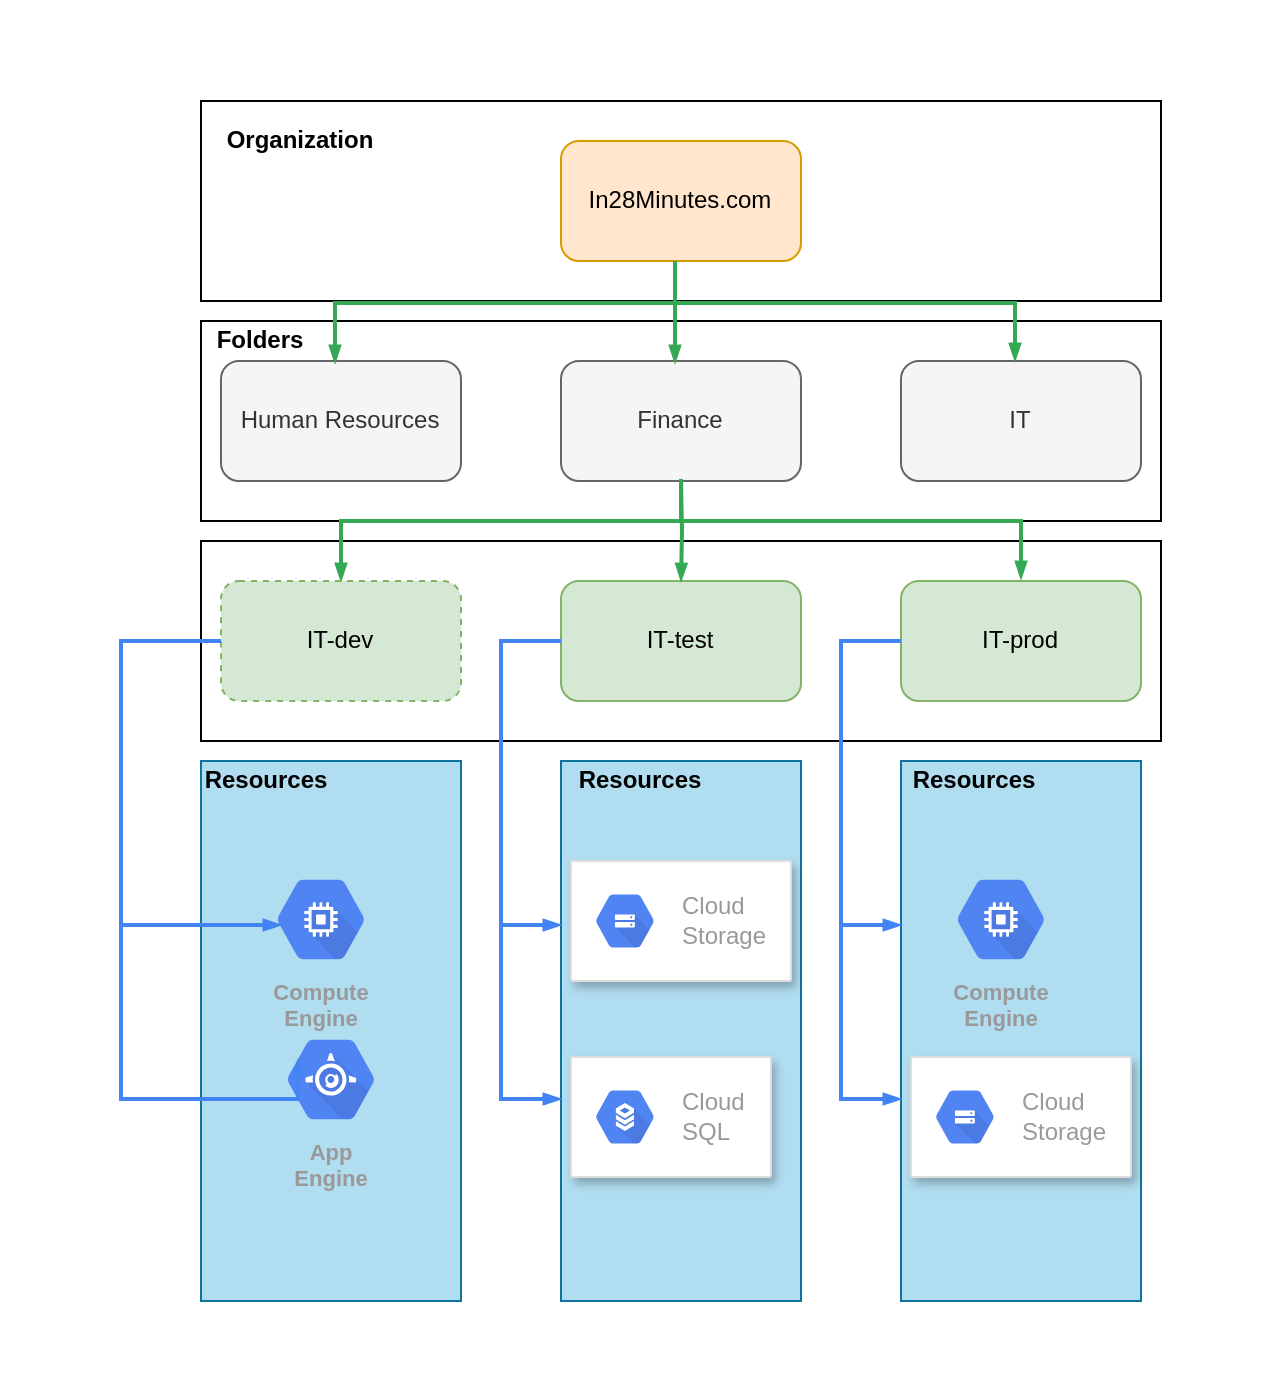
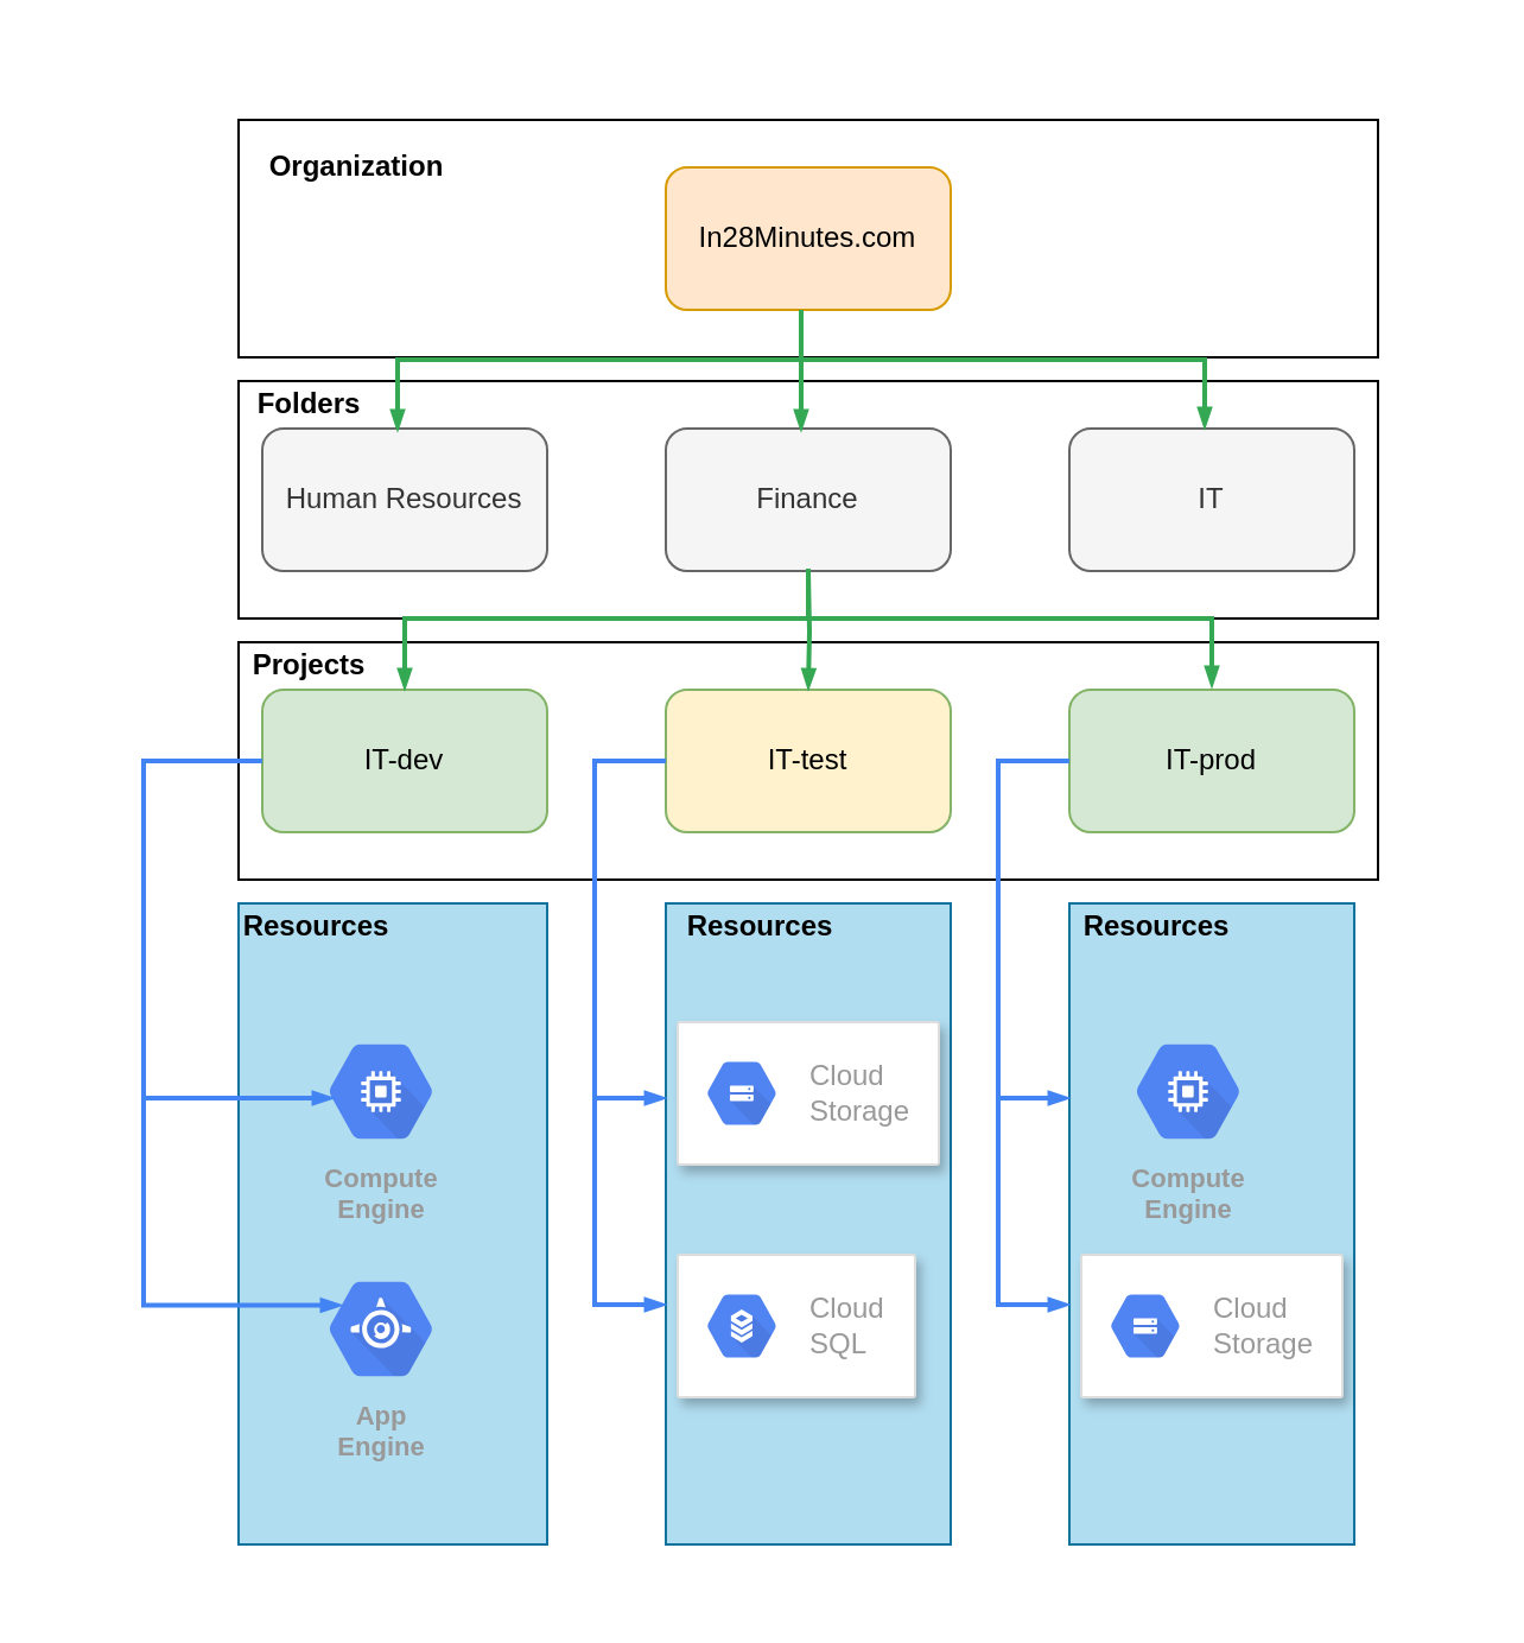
  <mxCell id="0" />
  <mxCell id="1" parent="0" />
  <mxCell id="2" value="" style="rounded=0;whiteSpace=wrap;html=1;strokeColor=#FFFFFF;" vertex="1" parent="1"><mxGeometry x="20" y="20" width="600" height="650" as="geometry" /></mxCell>
  <mxCell id="3" value="" style="rounded=0;whiteSpace=wrap;html=1;fillColor=#b1ddf0;strokeColor=#10739e;" vertex="1" parent="1"><mxGeometry x="450" y="380" width="120" height="270" as="geometry" /></mxCell>
  <mxCell id="4" value="" style="rounded=0;whiteSpace=wrap;html=1;fillColor=#b1ddf0;strokeColor=#10739e;" vertex="1" parent="1"><mxGeometry x="280" y="380" width="120" height="270" as="geometry" /></mxCell>
  <mxCell id="5" value="" style="rounded=0;whiteSpace=wrap;html=1;fillColor=#b1ddf0;strokeColor=#10739e;" vertex="1" parent="1"><mxGeometry x="100" y="380" width="130" height="270" as="geometry" /></mxCell>
  <mxCell id="6" value="" style="rounded=0;whiteSpace=wrap;html=1;" vertex="1" parent="1"><mxGeometry x="100" y="270" width="480" height="100" as="geometry" /></mxCell>
  <mxCell id="7" value="" style="rounded=0;whiteSpace=wrap;html=1;" vertex="1" parent="1"><mxGeometry x="100" y="160" width="480" height="100" as="geometry" /></mxCell>
  <mxCell id="8" value="" style="rounded=0;whiteSpace=wrap;html=1;" vertex="1" parent="1"><mxGeometry x="100" y="50" width="480" height="100" as="geometry" /></mxCell>
  <mxCell id="9" value="In28Minutes.com" style="rounded=1;whiteSpace=wrap;html=1;fillColor=#ffe6cc;strokeColor=#d79b00;" vertex="1" parent="1"><mxGeometry x="280" y="70" width="120" height="60" as="geometry" /></mxCell>
  <mxCell id="10" value="Human Resources" style="rounded=1;whiteSpace=wrap;html=1;fillColor=#f5f5f5;strokeColor=#666666;fontColor=#333333;" vertex="1" parent="1"><mxGeometry x="110" y="180" width="120" height="60" as="geometry" /></mxCell>
  <mxCell id="11" value="Finance" style="rounded=1;whiteSpace=wrap;html=1;fillColor=#f5f5f5;strokeColor=#666666;fontColor=#333333;" vertex="1" parent="1"><mxGeometry x="280" y="180" width="120" height="60" as="geometry" /></mxCell>
  <mxCell id="12" value="IT" style="rounded=1;whiteSpace=wrap;html=1;fillColor=#f5f5f5;strokeColor=#666666;fontColor=#333333;" vertex="1" parent="1"><mxGeometry x="450" y="180" width="120" height="60" as="geometry" /></mxCell>
- <mxCell id="13" value="IT-dev" style="rounded=1;whiteSpace=wrap;html=1;fillColor=#d5e8d4;strokeColor=#82b366;dashed=1;" vertex="1" parent="1"><mxGeometry x="110" y="290" width="120" height="60" as="geometry" /></mxCell>
- <mxCell id="14" value="IT-test" style="rounded=1;whiteSpace=wrap;html=1;fillColor=#d5e8d4;strokeColor=#82b366;" vertex="1" parent="1"><mxGeometry x="280" y="290" width="120" height="60" as="geometry" /></mxCell>
+ <mxCell id="13" value="IT-dev" style="rounded=1;whiteSpace=wrap;html=1;fillColor=#d5e8d4;strokeColor=#82b366;" vertex="1" parent="1"><mxGeometry x="110" y="290" width="120" height="60" as="geometry" /></mxCell>
+ <mxCell id="14" value="IT-test" style="rounded=1;whiteSpace=wrap;html=1;fillColor=#fff2cc;strokeColor=#82b366;" vertex="1" parent="1"><mxGeometry x="280" y="290" width="120" height="60" as="geometry" /></mxCell>
  <mxCell id="15" value="IT-prod" style="rounded=1;whiteSpace=wrap;html=1;fillColor=#d5e8d4;strokeColor=#82b366;" vertex="1" parent="1"><mxGeometry x="450" y="290" width="120" height="60" as="geometry" /></mxCell>
  <mxCell id="16" value="Compute&#10;Engine" style="html=1;fillColor=#5184F3;strokeColor=none;verticalAlign=top;labelPosition=center;verticalLabelPosition=bottom;align=center;spacingTop=-6;fontSize=11;fontStyle=1;fontColor=#999999;shape=mxgraph.gcp2.hexIcon;prIcon=compute_engine" vertex="1" parent="1"><mxGeometry x="127" y="430" width="66" height="58.5" as="geometry" /></mxCell>
- <mxCell id="17" value="App&#10;Engine" style="html=1;fillColor=#5184F3;strokeColor=none;verticalAlign=top;labelPosition=center;verticalLabelPosition=bottom;align=center;spacingTop=-6;fontSize=11;fontStyle=1;fontColor=#999999;shape=mxgraph.gcp2.hexIcon;prIcon=app_engine" vertex="1" parent="1"><mxGeometry x="132" y="510" width="66" height="58.5" as="geometry" /></mxCell>
+ <mxCell id="17" value="App&#10;Engine" style="html=1;fillColor=#5184F3;strokeColor=none;verticalAlign=top;labelPosition=center;verticalLabelPosition=bottom;align=center;spacingTop=-6;fontSize=11;fontStyle=1;fontColor=#999999;shape=mxgraph.gcp2.hexIcon;prIcon=app_engine" vertex="1" parent="1"><mxGeometry x="127" y="530" width="66" height="58.5" as="geometry" /></mxCell>
  <mxCell id="18" value="" style="strokeColor=#dddddd;shadow=1;strokeWidth=1;rounded=1;absoluteArcSize=1;arcSize=2;" vertex="1" parent="1"><mxGeometry x="285" y="430" width="110" height="60" as="geometry" /></mxCell>
  <mxCell id="19" value="Cloud&#10;Storage" style="dashed=0;connectable=0;html=1;fillColor=#5184F3;strokeColor=none;shape=mxgraph.gcp2.hexIcon;prIcon=cloud_storage;part=1;labelPosition=right;verticalLabelPosition=middle;align=left;verticalAlign=middle;spacingLeft=5;fontColor=#999999;fontSize=12;" vertex="1" parent="18"><mxGeometry y="0.5" width="44" height="39" relative="1" as="geometry"><mxPoint x="5" y="-19.5" as="offset" /></mxGeometry></mxCell>
  <mxCell id="20" value="" style="strokeColor=#dddddd;shadow=1;strokeWidth=1;rounded=1;absoluteArcSize=1;arcSize=2;" vertex="1" parent="1"><mxGeometry x="285" y="528" width="100" height="60" as="geometry" /></mxCell>
  <mxCell id="21" value="Cloud&#10;SQL" style="dashed=0;connectable=0;html=1;fillColor=#5184F3;strokeColor=none;shape=mxgraph.gcp2.hexIcon;prIcon=cloud_sql;part=1;labelPosition=right;verticalLabelPosition=middle;align=left;verticalAlign=middle;spacingLeft=5;fontColor=#999999;fontSize=12;" vertex="1" parent="20"><mxGeometry y="0.5" width="44" height="39" relative="1" as="geometry"><mxPoint x="5" y="-19.5" as="offset" /></mxGeometry></mxCell>
  <mxCell id="22" value="Compute&#10;Engine" style="html=1;fillColor=#5184F3;strokeColor=none;verticalAlign=top;labelPosition=center;verticalLabelPosition=bottom;align=center;spacingTop=-6;fontSize=11;fontStyle=1;fontColor=#999999;shape=mxgraph.gcp2.hexIcon;prIcon=compute_engine" vertex="1" parent="1"><mxGeometry x="467" y="430" width="66" height="58.5" as="geometry" /></mxCell>
  <mxCell id="23" value="" style="edgeStyle=orthogonalEdgeStyle;fontSize=12;html=1;endArrow=blockThin;endFill=1;rounded=0;strokeWidth=2;endSize=4;startSize=4;dashed=0;strokeColor=#4284F3;exitX=0;exitY=0.5;exitDx=0;exitDy=0;entryX=0.25;entryY=0.33;entryDx=0;entryDy=0;entryPerimeter=0;" edge="1" parent="1" source="13" target="17"><mxGeometry width="100" relative="1" as="geometry"><mxPoint x="-20" y="370" as="sourcePoint" /><mxPoint x="60" y="580" as="targetPoint" /><Array as="points"><mxPoint x="60" y="320" /><mxPoint x="60" y="549" /></Array></mxGeometry></mxCell>
  <mxCell id="24" value="" style="edgeStyle=orthogonalEdgeStyle;fontSize=12;html=1;endArrow=blockThin;endFill=1;rounded=0;strokeWidth=2;endSize=4;startSize=4;dashed=0;strokeColor=#4284F3;" edge="1" parent="1"><mxGeometry width="100" relative="1" as="geometry"><mxPoint x="60" y="462" as="sourcePoint" /><mxPoint x="140" y="462" as="targetPoint" /></mxGeometry></mxCell>
  <mxCell id="25" value="" style="edgeStyle=orthogonalEdgeStyle;fontSize=12;html=1;endArrow=blockThin;endFill=1;rounded=0;strokeWidth=2;endSize=4;startSize=4;dashed=0;strokeColor=#4284F3;exitX=0;exitY=0.5;exitDx=0;exitDy=0;" edge="1" parent="1"><mxGeometry width="100" relative="1" as="geometry"><mxPoint x="280" y="320" as="sourcePoint" /><mxPoint x="280" y="549" as="targetPoint" /><Array as="points"><mxPoint x="250" y="320" /><mxPoint x="250" y="549" /></Array></mxGeometry></mxCell>
  <mxCell id="26" value="" style="edgeStyle=orthogonalEdgeStyle;fontSize=12;html=1;endArrow=blockThin;endFill=1;rounded=0;strokeWidth=2;endSize=4;startSize=4;dashed=0;strokeColor=#4284F3;" edge="1" parent="1"><mxGeometry width="100" relative="1" as="geometry"><mxPoint x="250" y="462" as="sourcePoint" /><mxPoint x="280" y="462" as="targetPoint" /></mxGeometry></mxCell>
  <mxCell id="27" value="" style="edgeStyle=orthogonalEdgeStyle;fontSize=12;html=1;endArrow=blockThin;endFill=1;rounded=0;strokeWidth=2;endSize=4;startSize=4;dashed=0;strokeColor=#4284F3;exitX=0;exitY=0.5;exitDx=0;exitDy=0;" edge="1" parent="1"><mxGeometry width="100" relative="1" as="geometry"><mxPoint x="450" y="320" as="sourcePoint" /><mxPoint x="450" y="549" as="targetPoint" /><Array as="points"><mxPoint x="420" y="320" /><mxPoint x="420" y="549" /></Array></mxGeometry></mxCell>
  <mxCell id="28" value="" style="edgeStyle=orthogonalEdgeStyle;fontSize=12;html=1;endArrow=blockThin;endFill=1;rounded=0;strokeWidth=2;endSize=4;startSize=4;dashed=0;strokeColor=#4284F3;" edge="1" parent="1"><mxGeometry width="100" relative="1" as="geometry"><mxPoint x="420" y="462" as="sourcePoint" /><mxPoint x="450" y="462" as="targetPoint" /></mxGeometry></mxCell>
  <mxCell id="29" value="" style="strokeColor=#dddddd;shadow=1;strokeWidth=1;rounded=1;absoluteArcSize=1;arcSize=2;" vertex="1" parent="1"><mxGeometry x="455" y="528" width="110" height="60" as="geometry" /></mxCell>
  <mxCell id="30" value="Cloud&#10;Storage" style="dashed=0;connectable=0;html=1;fillColor=#5184F3;strokeColor=none;shape=mxgraph.gcp2.hexIcon;prIcon=cloud_storage;part=1;labelPosition=right;verticalLabelPosition=middle;align=left;verticalAlign=middle;spacingLeft=5;fontColor=#999999;fontSize=12;" vertex="1" parent="29"><mxGeometry y="0.5" width="44" height="39" relative="1" as="geometry"><mxPoint x="5" y="-19.5" as="offset" /></mxGeometry></mxCell>
  <mxCell id="31" value="" style="edgeStyle=orthogonalEdgeStyle;fontSize=12;html=1;endArrow=blockThin;endFill=1;rounded=0;strokeWidth=2;endSize=4;startSize=4;strokeColor=#34A853;dashed=0;exitX=0.5;exitY=1;exitDx=0;exitDy=0;" edge="1" parent="1" source="11" target="13"><mxGeometry width="100" relative="1" as="geometry"><mxPoint x="630" y="190" as="sourcePoint" /><mxPoint x="730" y="190" as="targetPoint" /><Array as="points"><mxPoint x="340" y="260" /><mxPoint x="170" y="260" /></Array></mxGeometry></mxCell>
  <mxCell id="32" value="" style="edgeStyle=orthogonalEdgeStyle;fontSize=12;html=1;endArrow=blockThin;endFill=1;rounded=0;strokeWidth=2;endSize=4;startSize=4;strokeColor=#34A853;dashed=0;entryX=0.5;entryY=0;entryDx=0;entryDy=0;" edge="1" parent="1" target="14"><mxGeometry width="100" relative="1" as="geometry"><mxPoint x="340" y="240" as="sourcePoint" /><mxPoint x="730" y="250" as="targetPoint" /></mxGeometry></mxCell>
  <mxCell id="33" value="" style="edgeStyle=orthogonalEdgeStyle;fontSize=12;html=1;endArrow=blockThin;endFill=1;rounded=0;strokeWidth=2;endSize=4;startSize=4;strokeColor=#34A853;dashed=0;entryX=0.5;entryY=0;entryDx=0;entryDy=0;" edge="1" parent="1"><mxGeometry width="100" relative="1" as="geometry"><mxPoint x="340" y="239" as="sourcePoint" /><mxPoint x="510" y="289" as="targetPoint" /><Array as="points"><mxPoint x="340" y="260" /><mxPoint x="510" y="260" /></Array></mxGeometry></mxCell>
  <mxCell id="34" value="Organization" style="text;html=1;strokeColor=none;fillColor=none;align=center;verticalAlign=middle;whiteSpace=wrap;rounded=0;fontStyle=1" vertex="1" parent="1"><mxGeometry x="130" y="60" width="40" height="20" as="geometry" /></mxCell>
  <mxCell id="35" value="Folders" style="text;html=1;strokeColor=none;fillColor=none;align=center;verticalAlign=middle;whiteSpace=wrap;rounded=0;fontStyle=1" vertex="1" parent="1"><mxGeometry x="110" y="160" width="40" height="20" as="geometry" /></mxCell>
+ <mxCell id="36" value="Projects" style="text;html=1;strokeColor=none;fillColor=none;align=center;verticalAlign=middle;whiteSpace=wrap;rounded=0;fontStyle=1" vertex="1" parent="1"><mxGeometry x="110" y="270" width="40" height="20" as="geometry" /></mxCell>
  <mxCell id="37" value="Resources" style="text;html=1;strokeColor=none;fillColor=none;align=center;verticalAlign=middle;whiteSpace=wrap;rounded=0;fontStyle=1" vertex="1" parent="1"><mxGeometry x="113" y="380" width="40" height="20" as="geometry" /></mxCell>
  <mxCell id="38" value="Resources" style="text;html=1;strokeColor=none;fillColor=none;align=center;verticalAlign=middle;whiteSpace=wrap;rounded=0;fontStyle=1" vertex="1" parent="1"><mxGeometry x="300" y="380" width="40" height="20" as="geometry" /></mxCell>
  <mxCell id="39" value="Resources" style="text;html=1;strokeColor=none;fillColor=none;align=center;verticalAlign=middle;whiteSpace=wrap;rounded=0;fontStyle=1" vertex="1" parent="1"><mxGeometry x="467" y="380" width="40" height="20" as="geometry" /></mxCell>
  <mxCell id="40" value="" style="edgeStyle=orthogonalEdgeStyle;fontSize=12;html=1;endArrow=blockThin;endFill=1;rounded=0;strokeWidth=2;endSize=4;startSize=4;strokeColor=#34A853;dashed=0;exitX=0.5;exitY=1;exitDx=0;exitDy=0;" edge="1" parent="1"><mxGeometry width="100" relative="1" as="geometry"><mxPoint x="337" y="131" as="sourcePoint" /><mxPoint x="167" y="181" as="targetPoint" /><Array as="points"><mxPoint x="337" y="151" /><mxPoint x="167" y="151" /></Array></mxGeometry></mxCell>
  <mxCell id="41" value="" style="edgeStyle=orthogonalEdgeStyle;fontSize=12;html=1;endArrow=blockThin;endFill=1;rounded=0;strokeWidth=2;endSize=4;startSize=4;strokeColor=#34A853;dashed=0;entryX=0.5;entryY=0;entryDx=0;entryDy=0;" edge="1" parent="1"><mxGeometry width="100" relative="1" as="geometry"><mxPoint x="337" y="131" as="sourcePoint" /><mxPoint x="337" y="181" as="targetPoint" /></mxGeometry></mxCell>
  <mxCell id="42" value="" style="edgeStyle=orthogonalEdgeStyle;fontSize=12;html=1;endArrow=blockThin;endFill=1;rounded=0;strokeWidth=2;endSize=4;startSize=4;strokeColor=#34A853;dashed=0;entryX=0.5;entryY=0;entryDx=0;entryDy=0;" edge="1" parent="1"><mxGeometry width="100" relative="1" as="geometry"><mxPoint x="337" y="130" as="sourcePoint" /><mxPoint x="507" y="180" as="targetPoint" /><Array as="points"><mxPoint x="337" y="151" /><mxPoint x="507" y="151" /></Array></mxGeometry></mxCell>
